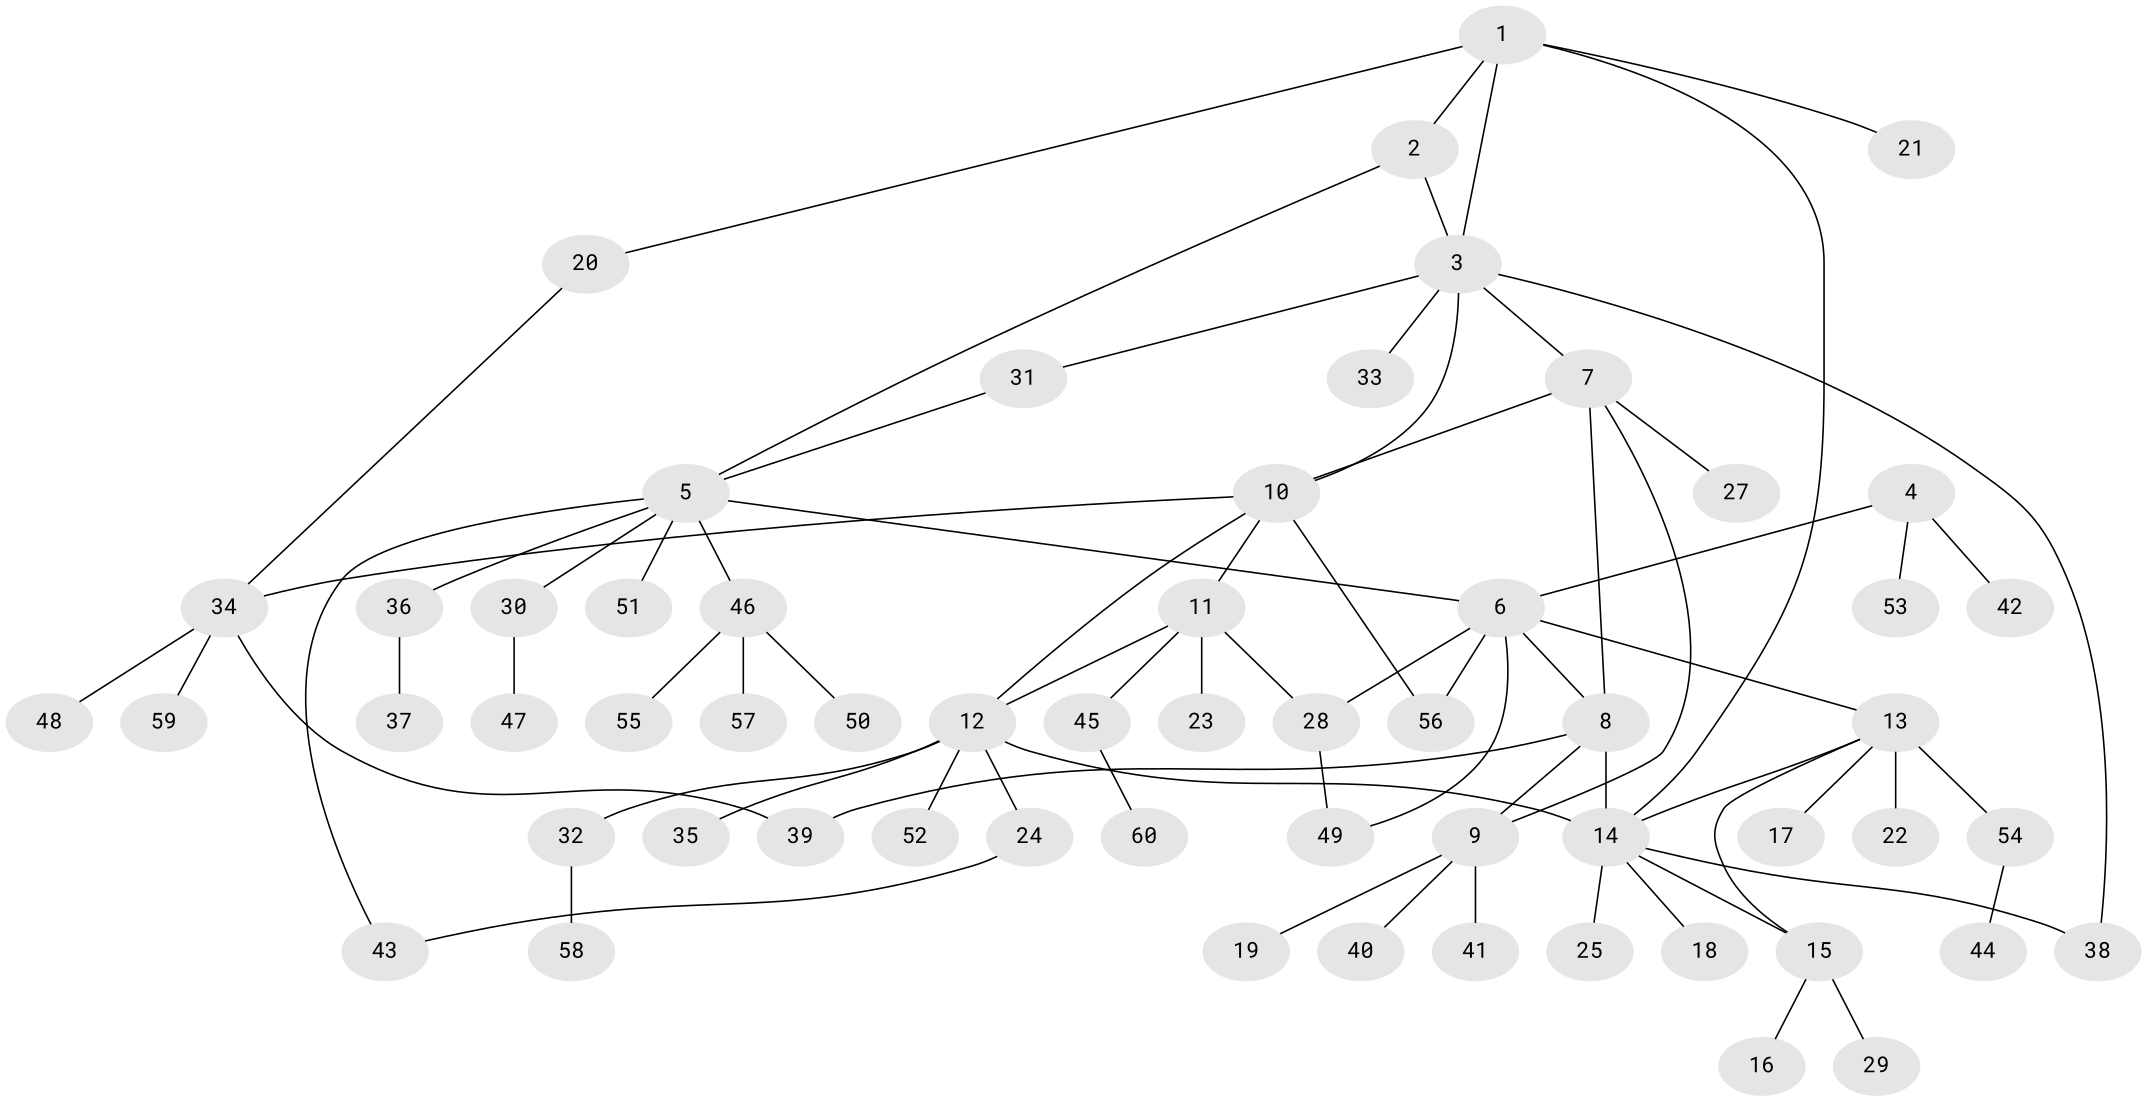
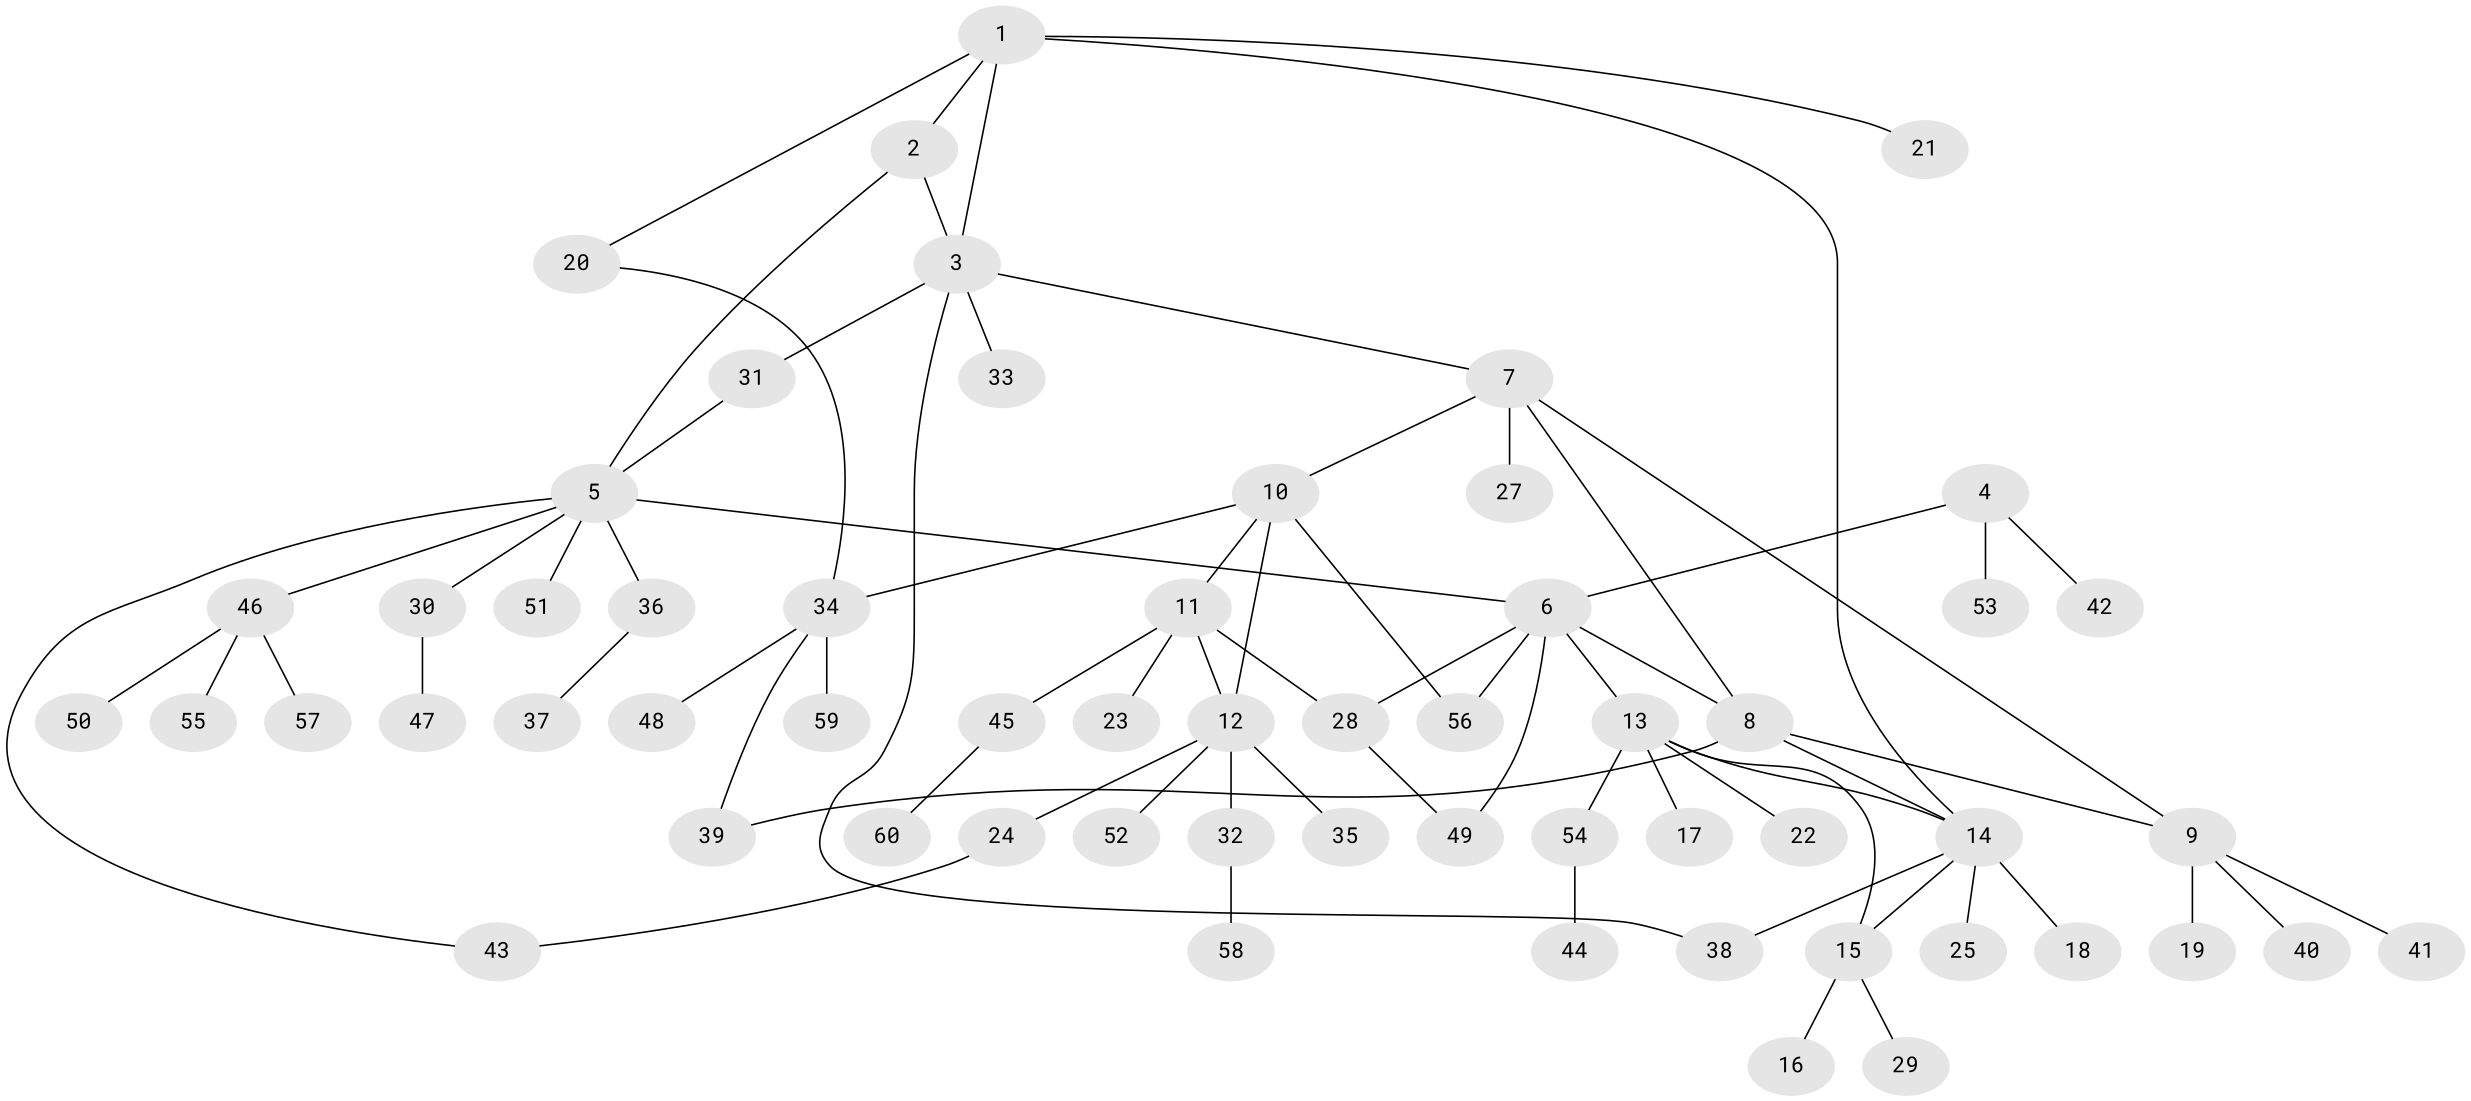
  graph {
    fontname="Roboto Mono"
    node [color=gray90 fontname="Roboto Mono" style=filled]
    edge [fontname="Roboto Mono"]
    1
    2
    3
    14
    20
    21
    5
    7
    10
    31
    33
    38
    15
    18
    25
    34
    6
    30
    36
    43
    46
    51
    8
    9
    27
    12
    56
    11
    4
    42
    53
    13
    49
    28
    47
    37
    50
    55
    57
    39
    24
    32
    35
    52
    17
    22
    54
    19
    40
    41
    23
    45
    48
    59
    60
    58
    16
    29
    44
    1 -- 2
    1 -- 3
    1 -- 14
    1 -- 20
    1 -- 21
    2 -- 3
    2 -- 5
    3 -- 7
-   3 -- 10
    3 -- 31
    3 -- 33
    3 -- 38
    14 -- 38
    14 -- 15
    14 -- 18
    14 -- 25
    20 -- 34
    5 -- 6
    5 -- 30
    5 -- 36
    5 -- 43
    5 -- 46
    5 -- 51
    7 -- 10
    7 -- 8
    7 -- 9
    7 -- 27
    10 -- 34
    10 -- 12
    10 -- 56
    10 -- 11
    31 -- 5
    15 -- 16
    15 -- 29
    34 -- 39
    34 -- 48
    34 -- 59
    6 -- 8
    6 -- 56
    6 -- 13
    6 -- 49
    6 -- 28
    30 -- 47
    36 -- 37
    46 -- 50
    46 -- 55
    46 -- 57
    8 -- 14
    8 -- 9
    8 -- 39
    9 -- 19
    9 -- 40
    9 -- 41
-   12 -- 14
    12 -- 24
    12 -- 32
    12 -- 35
    12 -- 52
    11 -- 12
    11 -- 28
    11 -- 23
    11 -- 45
    4 -- 6
    4 -- 42
    4 -- 53
    13 -- 14
    13 -- 15
    13 -- 17
    13 -- 22
    13 -- 54
    28 -- 49
    24 -- 43
    32 -- 58
    54 -- 44
    45 -- 60
  }
